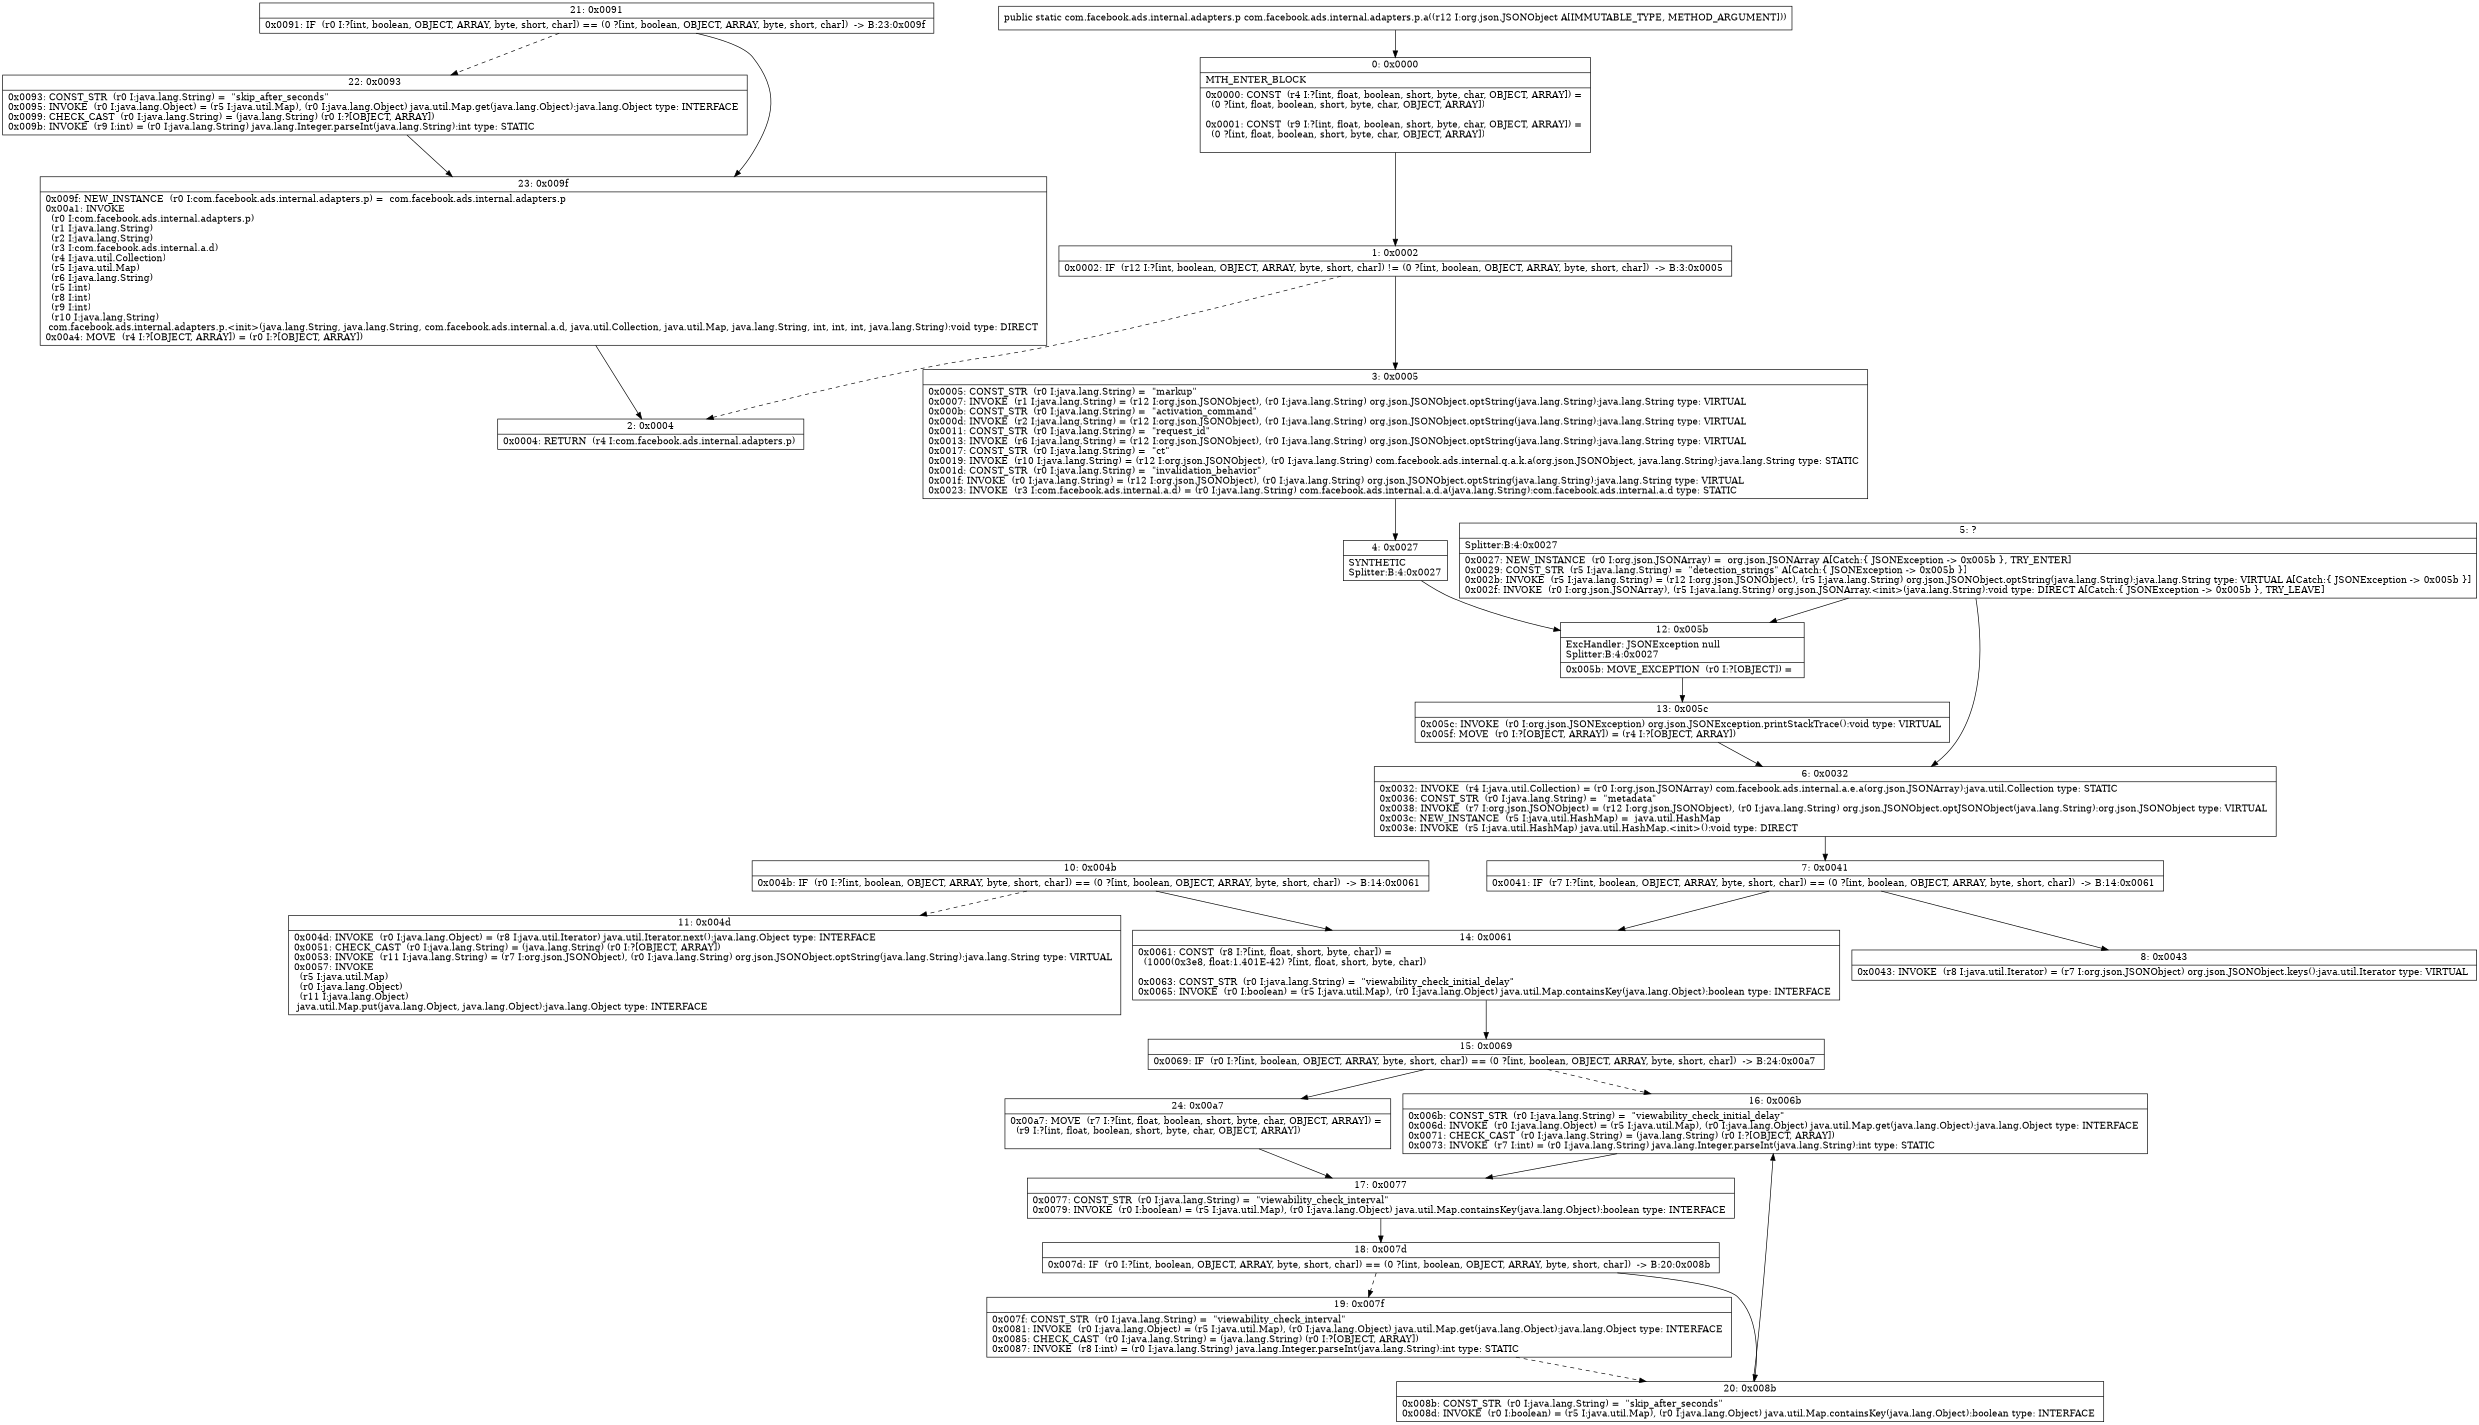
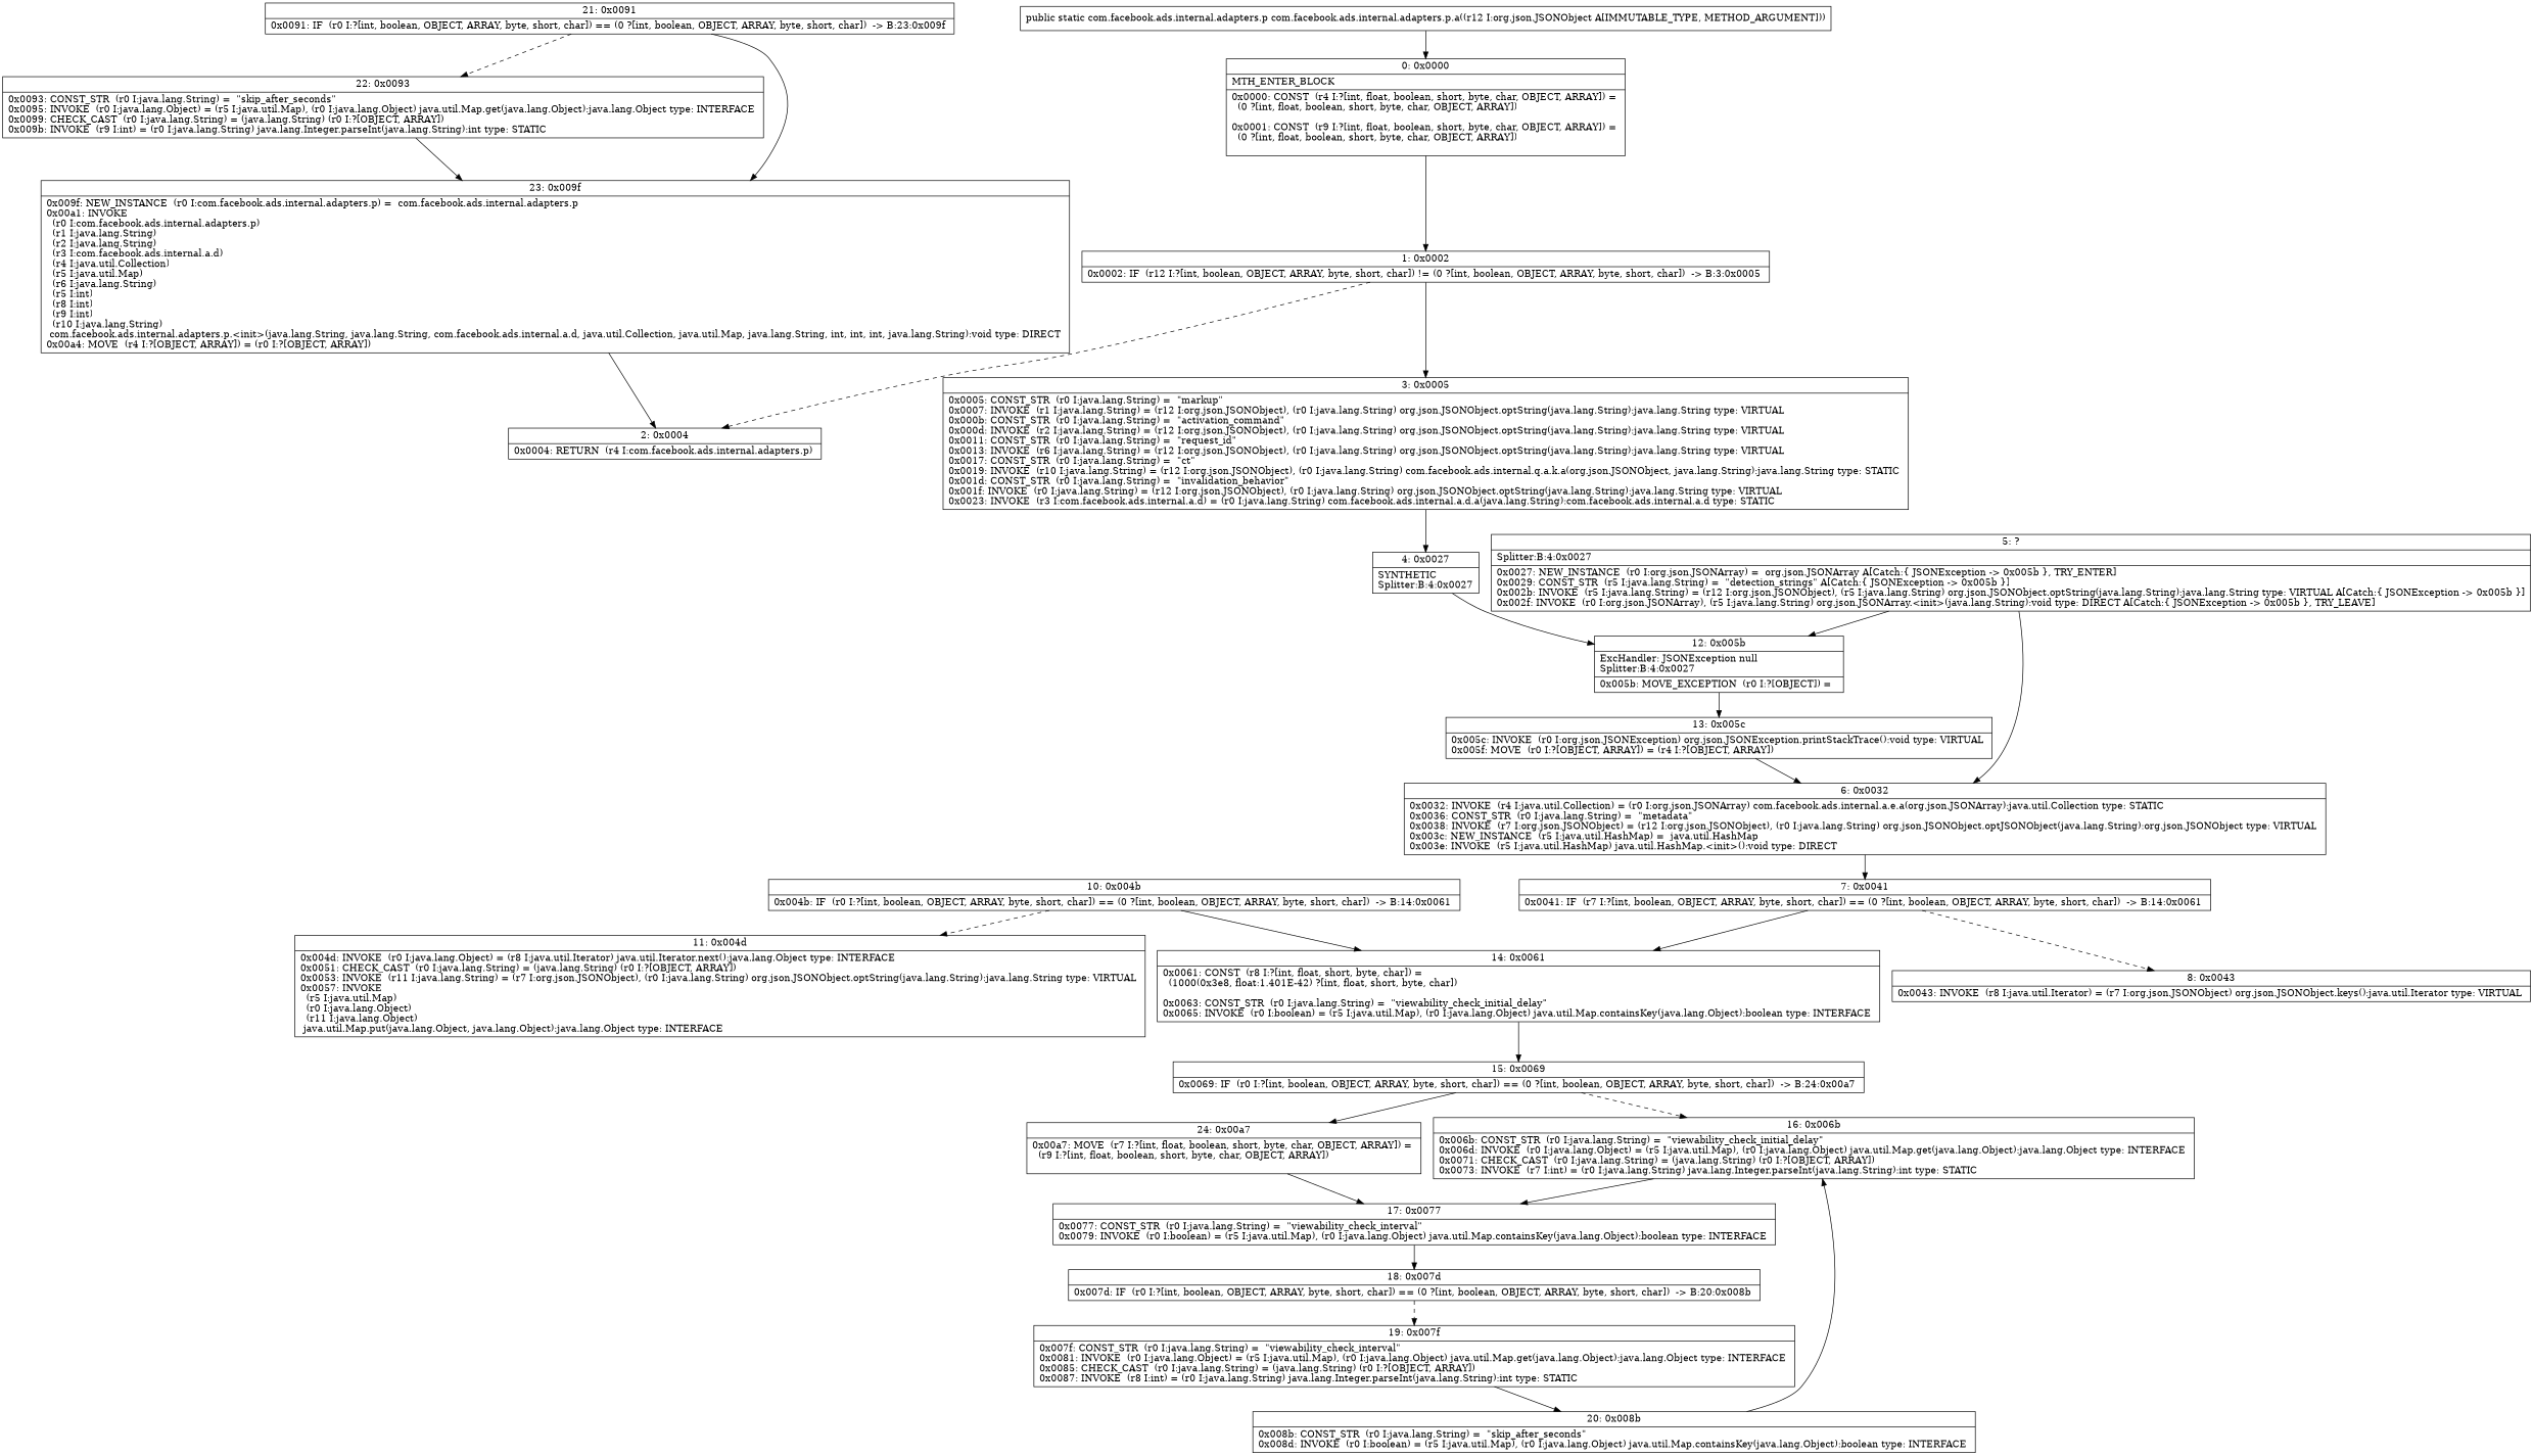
  digraph {
    node [shape=record]
    n1 [label="{0\:\ 0x0000|MTH_ENTER_BLOCK\l|0x0000: CONST  (r4 I:?[int, float, boolean, short, byte, char, OBJECT, ARRAY]) = \l  (0 ?[int, float, boolean, short, byte, char, OBJECT, ARRAY])\l \l0x0001: CONST  (r9 I:?[int, float, boolean, short, byte, char, OBJECT, ARRAY]) = \l  (0 ?[int, float, boolean, short, byte, char, OBJECT, ARRAY])\l \l}"]
    n2 [label="{1\:\ 0x0002|0x0002: IF  (r12 I:?[int, boolean, OBJECT, ARRAY, byte, short, char]) != (0 ?[int, boolean, OBJECT, ARRAY, byte, short, char])  \-\> B:3:0x0005 \l}"]
    n3 [label="{2\:\ 0x0004|0x0004: RETURN  (r4 I:com.facebook.ads.internal.adapters.p) \l}"]
    n4 [label="{3\:\ 0x0005|0x0005: CONST_STR  (r0 I:java.lang.String) =  \"markup\" \l0x0007: INVOKE  (r1 I:java.lang.String) = (r12 I:org.json.JSONObject), (r0 I:java.lang.String) org.json.JSONObject.optString(java.lang.String):java.lang.String type: VIRTUAL \l0x000b: CONST_STR  (r0 I:java.lang.String) =  \"activation_command\" \l0x000d: INVOKE  (r2 I:java.lang.String) = (r12 I:org.json.JSONObject), (r0 I:java.lang.String) org.json.JSONObject.optString(java.lang.String):java.lang.String type: VIRTUAL \l0x0011: CONST_STR  (r0 I:java.lang.String) =  \"request_id\" \l0x0013: INVOKE  (r6 I:java.lang.String) = (r12 I:org.json.JSONObject), (r0 I:java.lang.String) org.json.JSONObject.optString(java.lang.String):java.lang.String type: VIRTUAL \l0x0017: CONST_STR  (r0 I:java.lang.String) =  \"ct\" \l0x0019: INVOKE  (r10 I:java.lang.String) = (r12 I:org.json.JSONObject), (r0 I:java.lang.String) com.facebook.ads.internal.q.a.k.a(org.json.JSONObject, java.lang.String):java.lang.String type: STATIC \l0x001d: CONST_STR  (r0 I:java.lang.String) =  \"invalidation_behavior\" \l0x001f: INVOKE  (r0 I:java.lang.String) = (r12 I:org.json.JSONObject), (r0 I:java.lang.String) org.json.JSONObject.optString(java.lang.String):java.lang.String type: VIRTUAL \l0x0023: INVOKE  (r3 I:com.facebook.ads.internal.a.d) = (r0 I:java.lang.String) com.facebook.ads.internal.a.d.a(java.lang.String):com.facebook.ads.internal.a.d type: STATIC \l}"]
    n5 [label="{4\:\ 0x0027|SYNTHETIC\lSplitter:B:4:0x0027\l}"]
    n6 [label="{12\:\ 0x005b|ExcHandler: JSONException null\lSplitter:B:4:0x0027\l|0x005b: MOVE_EXCEPTION  (r0 I:?[OBJECT]) =  \l}"]
    n7 [label="{5\:\ ?|Splitter:B:4:0x0027\l|0x0027: NEW_INSTANCE  (r0 I:org.json.JSONArray) =  org.json.JSONArray A[Catch:\{ JSONException \-\> 0x005b \}, TRY_ENTER]\l0x0029: CONST_STR  (r5 I:java.lang.String) =  \"detection_strings\" A[Catch:\{ JSONException \-\> 0x005b \}]\l0x002b: INVOKE  (r5 I:java.lang.String) = (r12 I:org.json.JSONObject), (r5 I:java.lang.String) org.json.JSONObject.optString(java.lang.String):java.lang.String type: VIRTUAL A[Catch:\{ JSONException \-\> 0x005b \}]\l0x002f: INVOKE  (r0 I:org.json.JSONArray), (r5 I:java.lang.String) org.json.JSONArray.\<init\>(java.lang.String):void type: DIRECT A[Catch:\{ JSONException \-\> 0x005b \}, TRY_LEAVE]\l}"]
    n8 [label="{6\:\ 0x0032|0x0032: INVOKE  (r4 I:java.util.Collection) = (r0 I:org.json.JSONArray) com.facebook.ads.internal.a.e.a(org.json.JSONArray):java.util.Collection type: STATIC \l0x0036: CONST_STR  (r0 I:java.lang.String) =  \"metadata\" \l0x0038: INVOKE  (r7 I:org.json.JSONObject) = (r12 I:org.json.JSONObject), (r0 I:java.lang.String) org.json.JSONObject.optJSONObject(java.lang.String):org.json.JSONObject type: VIRTUAL \l0x003c: NEW_INSTANCE  (r5 I:java.util.HashMap) =  java.util.HashMap \l0x003e: INVOKE  (r5 I:java.util.HashMap) java.util.HashMap.\<init\>():void type: DIRECT \l}"]
    n9 [label="{13\:\ 0x005c|0x005c: INVOKE  (r0 I:org.json.JSONException) org.json.JSONException.printStackTrace():void type: VIRTUAL \l0x005f: MOVE  (r0 I:?[OBJECT, ARRAY]) = (r4 I:?[OBJECT, ARRAY]) \l}"]
    n10 [label="{7\:\ 0x0041|0x0041: IF  (r7 I:?[int, boolean, OBJECT, ARRAY, byte, short, char]) == (0 ?[int, boolean, OBJECT, ARRAY, byte, short, char])  \-\> B:14:0x0061 \l}"]
    n11 [label="{8\:\ 0x0043|0x0043: INVOKE  (r8 I:java.util.Iterator) = (r7 I:org.json.JSONObject) org.json.JSONObject.keys():java.util.Iterator type: VIRTUAL \l}"]
    n12 [label="{14\:\ 0x0061|0x0061: CONST  (r8 I:?[int, float, short, byte, char]) = \l  (1000(0x3e8, float:1.401E\-42) ?[int, float, short, byte, char])\l \l0x0063: CONST_STR  (r0 I:java.lang.String) =  \"viewability_check_initial_delay\" \l0x0065: INVOKE  (r0 I:boolean) = (r5 I:java.util.Map), (r0 I:java.lang.Object) java.util.Map.containsKey(java.lang.Object):boolean type: INTERFACE \l}"]
    n13 [label="{15\:\ 0x0069|0x0069: IF  (r0 I:?[int, boolean, OBJECT, ARRAY, byte, short, char]) == (0 ?[int, boolean, OBJECT, ARRAY, byte, short, char])  \-\> B:24:0x00a7 \l}"]
    n14 [label="{10\:\ 0x004b|0x004b: IF  (r0 I:?[int, boolean, OBJECT, ARRAY, byte, short, char]) == (0 ?[int, boolean, OBJECT, ARRAY, byte, short, char])  \-\> B:14:0x0061 \l}"]
    n15 [label="{11\:\ 0x004d|0x004d: INVOKE  (r0 I:java.lang.Object) = (r8 I:java.util.Iterator) java.util.Iterator.next():java.lang.Object type: INTERFACE \l0x0051: CHECK_CAST  (r0 I:java.lang.String) = (java.lang.String) (r0 I:?[OBJECT, ARRAY]) \l0x0053: INVOKE  (r11 I:java.lang.String) = (r7 I:org.json.JSONObject), (r0 I:java.lang.String) org.json.JSONObject.optString(java.lang.String):java.lang.String type: VIRTUAL \l0x0057: INVOKE  \l  (r5 I:java.util.Map)\l  (r0 I:java.lang.Object)\l  (r11 I:java.lang.Object)\l java.util.Map.put(java.lang.Object, java.lang.Object):java.lang.Object type: INTERFACE \l}"]
    n16 [label="{16\:\ 0x006b|0x006b: CONST_STR  (r0 I:java.lang.String) =  \"viewability_check_initial_delay\" \l0x006d: INVOKE  (r0 I:java.lang.Object) = (r5 I:java.util.Map), (r0 I:java.lang.Object) java.util.Map.get(java.lang.Object):java.lang.Object type: INTERFACE \l0x0071: CHECK_CAST  (r0 I:java.lang.String) = (java.lang.String) (r0 I:?[OBJECT, ARRAY]) \l0x0073: INVOKE  (r7 I:int) = (r0 I:java.lang.String) java.lang.Integer.parseInt(java.lang.String):int type: STATIC \l}"]
    n17 [label="{24\:\ 0x00a7|0x00a7: MOVE  (r7 I:?[int, float, boolean, short, byte, char, OBJECT, ARRAY]) = \l  (r9 I:?[int, float, boolean, short, byte, char, OBJECT, ARRAY])\l \l}"]
    n18 [label="{17\:\ 0x0077|0x0077: CONST_STR  (r0 I:java.lang.String) =  \"viewability_check_interval\" \l0x0079: INVOKE  (r0 I:boolean) = (r5 I:java.util.Map), (r0 I:java.lang.Object) java.util.Map.containsKey(java.lang.Object):boolean type: INTERFACE \l}"]
    n19 [label="{18\:\ 0x007d|0x007d: IF  (r0 I:?[int, boolean, OBJECT, ARRAY, byte, short, char]) == (0 ?[int, boolean, OBJECT, ARRAY, byte, short, char])  \-\> B:20:0x008b \l}"]
    n20 [label="{19\:\ 0x007f|0x007f: CONST_STR  (r0 I:java.lang.String) =  \"viewability_check_interval\" \l0x0081: INVOKE  (r0 I:java.lang.Object) = (r5 I:java.util.Map), (r0 I:java.lang.Object) java.util.Map.get(java.lang.Object):java.lang.Object type: INTERFACE \l0x0085: CHECK_CAST  (r0 I:java.lang.String) = (java.lang.String) (r0 I:?[OBJECT, ARRAY]) \l0x0087: INVOKE  (r8 I:int) = (r0 I:java.lang.String) java.lang.Integer.parseInt(java.lang.String):int type: STATIC \l}"]
    n21 [label="{20\:\ 0x008b|0x008b: CONST_STR  (r0 I:java.lang.String) =  \"skip_after_seconds\" \l0x008d: INVOKE  (r0 I:boolean) = (r5 I:java.util.Map), (r0 I:java.lang.Object) java.util.Map.containsKey(java.lang.Object):boolean type: INTERFACE \l}"]
    n22 [label="{21\:\ 0x0091|0x0091: IF  (r0 I:?[int, boolean, OBJECT, ARRAY, byte, short, char]) == (0 ?[int, boolean, OBJECT, ARRAY, byte, short, char])  \-\> B:23:0x009f \l}"]
    n23 [label="{22\:\ 0x0093|0x0093: CONST_STR  (r0 I:java.lang.String) =  \"skip_after_seconds\" \l0x0095: INVOKE  (r0 I:java.lang.Object) = (r5 I:java.util.Map), (r0 I:java.lang.Object) java.util.Map.get(java.lang.Object):java.lang.Object type: INTERFACE \l0x0099: CHECK_CAST  (r0 I:java.lang.String) = (java.lang.String) (r0 I:?[OBJECT, ARRAY]) \l0x009b: INVOKE  (r9 I:int) = (r0 I:java.lang.String) java.lang.Integer.parseInt(java.lang.String):int type: STATIC \l}"]
    n24 [label="{23\:\ 0x009f|0x009f: NEW_INSTANCE  (r0 I:com.facebook.ads.internal.adapters.p) =  com.facebook.ads.internal.adapters.p \l0x00a1: INVOKE  \l  (r0 I:com.facebook.ads.internal.adapters.p)\l  (r1 I:java.lang.String)\l  (r2 I:java.lang.String)\l  (r3 I:com.facebook.ads.internal.a.d)\l  (r4 I:java.util.Collection)\l  (r5 I:java.util.Map)\l  (r6 I:java.lang.String)\l  (r5 I:int)\l  (r8 I:int)\l  (r9 I:int)\l  (r10 I:java.lang.String)\l com.facebook.ads.internal.adapters.p.\<init\>(java.lang.String, java.lang.String, com.facebook.ads.internal.a.d, java.util.Collection, java.util.Map, java.lang.String, int, int, int, java.lang.String):void type: DIRECT \l0x00a4: MOVE  (r4 I:?[OBJECT, ARRAY]) = (r0 I:?[OBJECT, ARRAY]) \l}"]
    n25 [label="{public static com.facebook.ads.internal.adapters.p com.facebook.ads.internal.adapters.p.a((r12 I:org.json.JSONObject A[IMMUTABLE_TYPE, METHOD_ARGUMENT])) }"]
    n1 -> n2
    n2 -> n3 [style=dashed]
    n2 -> n4
    n4 -> n5
    n5 -> n6
    n6 -> n9
    n7 -> n6
    n7 -> n8
    n8 -> n10
    n9 -> n8
-   n10 -> n11 [style=solid]
+   n10 -> n11 [style=dashed]
    n10 -> n12
    n12 -> n13
    n13 -> n16 [style=dashed]
    n13 -> n17
    n14 -> n12
    n14 -> n15 [style=dashed]
    n16 -> n18
    n17 -> n18
    n18 -> n19
    n19 -> n20 [style=dashed]
-   n19 -> n21
-   n20 -> n21 [style=dashed]
+   n20 -> n21
    n21 -> n16
    n22 -> n23 [style=dashed]
    n22 -> n24
    n23 -> n24
    n24 -> n3
    n25 -> n1
  }
